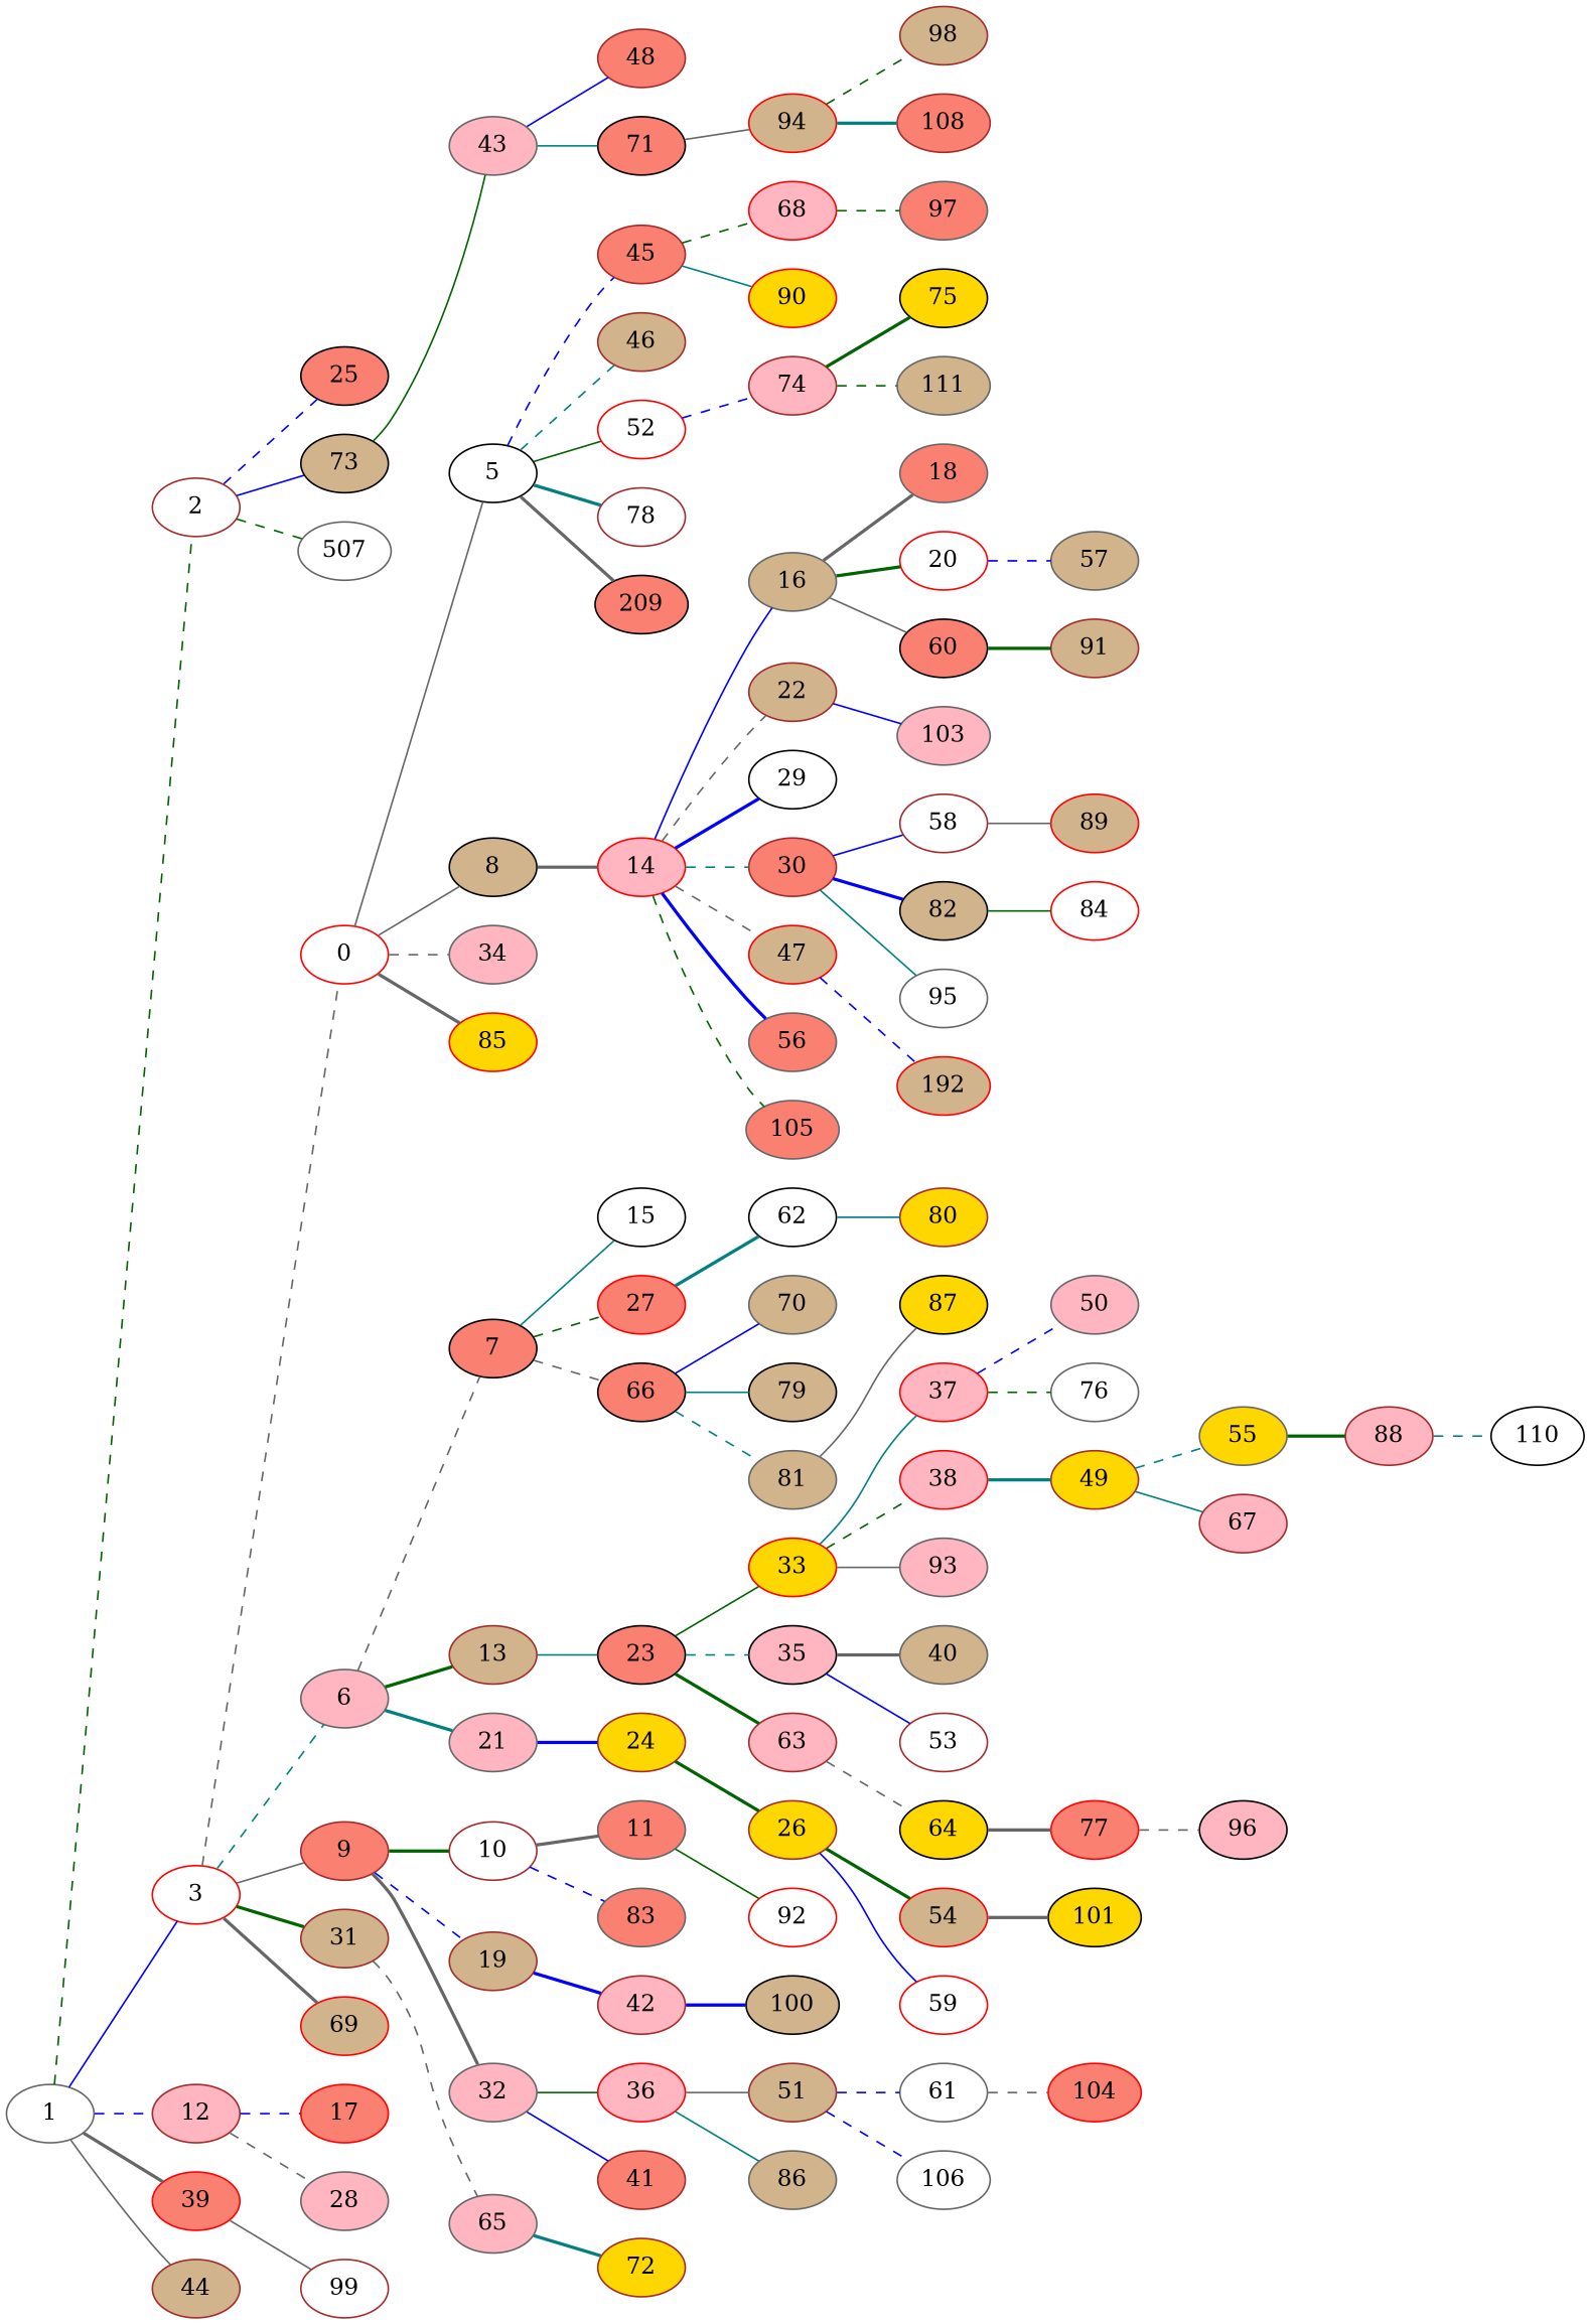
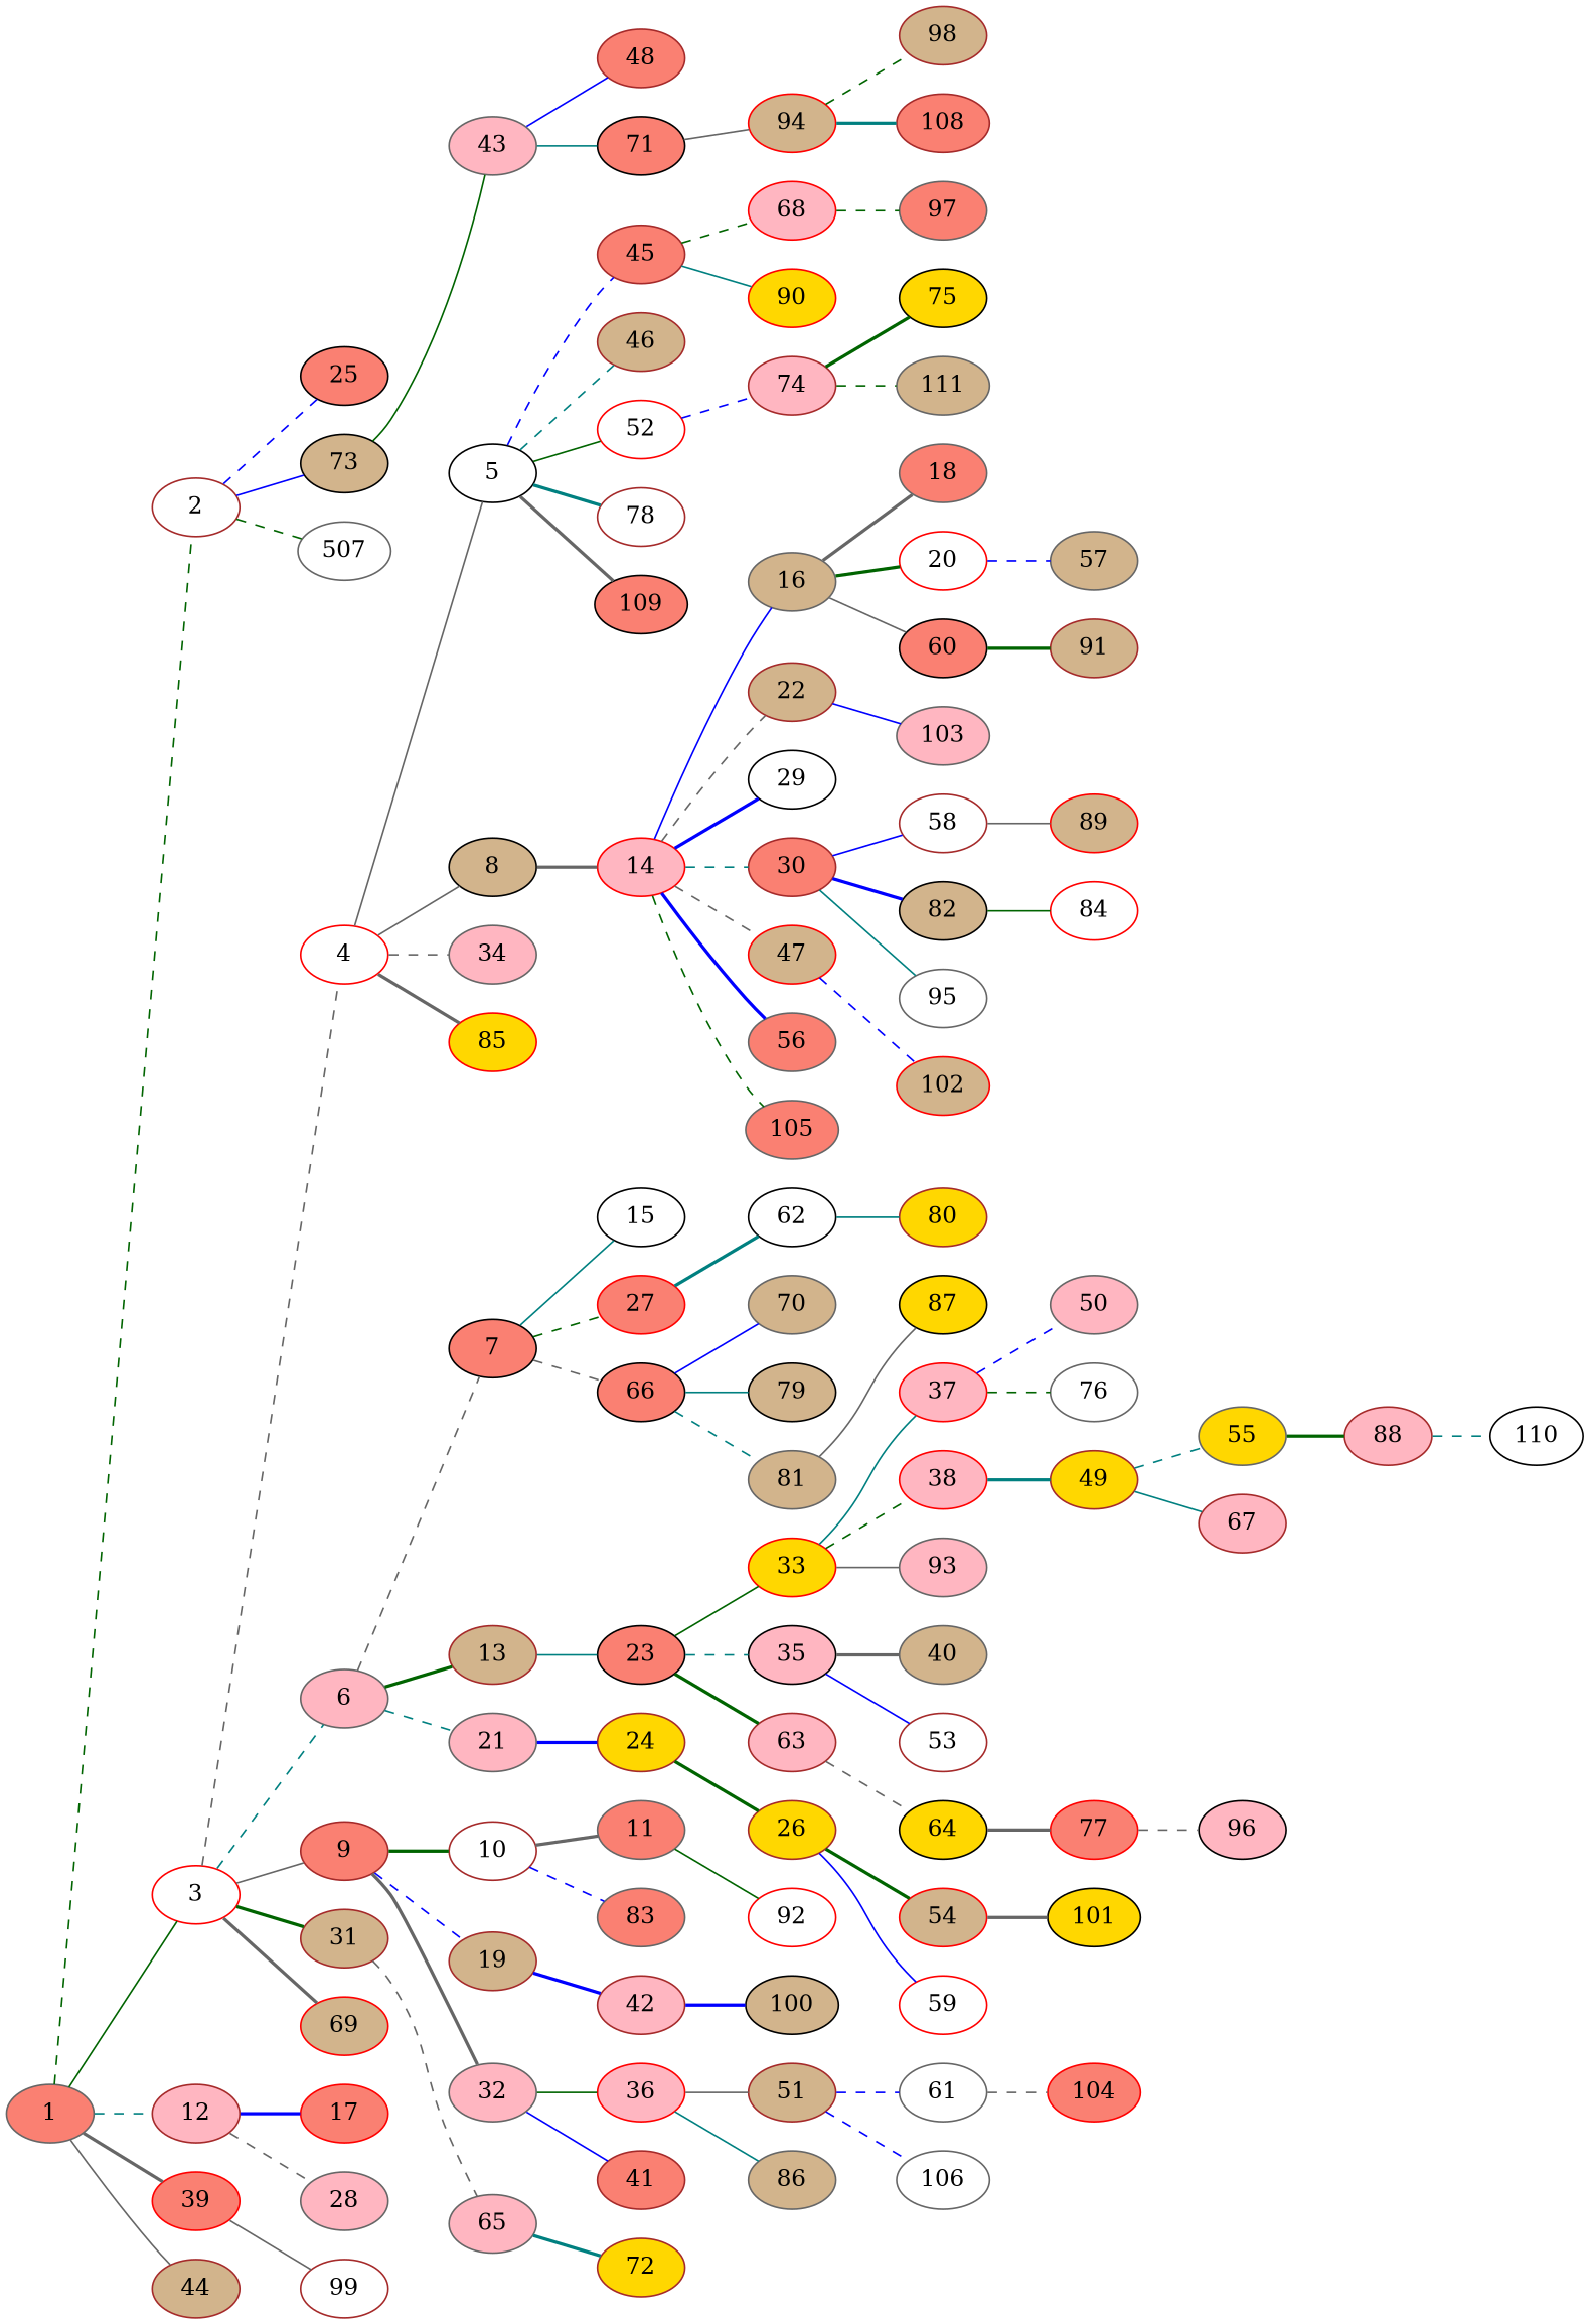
  graph {
    rankdir=LR
    node [color=brown fillcolor=tan style=filled]
    edge [color=gray40 style=dashed]
-   1 [color=gray40 fillcolor=white]
+   1 [color=gray40 fillcolor=salmon]
    2 [fillcolor=white]
    3 [color=red fillcolor=white]
    12 [fillcolor=lightpink]
    39 [color=red fillcolor=salmon]
    44
    25 [color=black fillcolor=salmon]
    73 [color=black]
    n9 [color=gray40 fillcolor=white label=507]
-   4 [color=red fillcolor=white label=0]
+   4 [color=red fillcolor=white]
    6 [color=gray40 fillcolor=lightpink]
    9 [fillcolor=salmon]
    31
    69 [color=red]
    17 [color=red fillcolor=salmon]
    28 [color=gray40 fillcolor=lightpink]
    99 [fillcolor=white]
    43 [color=gray40 fillcolor=lightpink]
    48 [fillcolor=salmon]
    71 [color=black fillcolor=salmon]
    5 [color=black fillcolor=white]
    8 [color=black]
    34 [color=gray40 fillcolor=lightpink]
    85 [color=red fillcolor=gold]
    7 [color=black fillcolor=salmon]
    13
    21 [color=gray40 fillcolor=lightpink]
    10 [fillcolor=white]
    19
    32 [color=gray40 fillcolor=lightpink]
    65 [color=gray40 fillcolor=lightpink]
    45 [fillcolor=salmon]
    46
    52 [color=red fillcolor=white]
    78 [fillcolor=white]
-   109 [color=black fillcolor=salmon label=209]
+   109 [color=black fillcolor=salmon]
    14 [color=red fillcolor=lightpink]
    68 [color=red fillcolor=lightpink]
    90 [color=red fillcolor=gold]
    74 [fillcolor=lightpink]
    15 [color=black fillcolor=white]
    27 [color=red fillcolor=salmon]
    66 [color=black fillcolor=salmon]
    23 [color=black fillcolor=salmon]
    24 [fillcolor=gold]
    62 [color=black fillcolor=white]
    70 [color=gray40]
    79 [color=black]
    81 [color=gray40]
    16 [color=gray40]
    22
    29 [color=black fillcolor=white]
    30 [fillcolor=salmon]
    47 [color=red]
    56 [color=gray40 fillcolor=salmon]
    105 [color=gray40 fillcolor=salmon]
    11 [color=gray40 fillcolor=salmon]
    83 [color=gray40 fillcolor=salmon]
    42 [fillcolor=lightpink]
    36 [color=red fillcolor=lightpink]
    41 [fillcolor=salmon]
    92 [color=red fillcolor=white]
    33 [color=red fillcolor=gold]
    35 [color=black fillcolor=lightpink]
    63 [fillcolor=lightpink]
    18 [color=gray40 fillcolor=salmon]
    20 [color=red fillcolor=white]
    60 [color=black fillcolor=salmon]
    103 [color=gray40 fillcolor=lightpink]
    58 [fillcolor=white]
    82 [color=black]
    95 [color=gray40 fillcolor=white]
-   102 [color=red label=192]
+   102 [color=red]
    57 [color=gray40]
    91
    100 [color=black]
    26 [fillcolor=gold]
    37 [color=red fillcolor=lightpink]
    38 [color=red fillcolor=lightpink]
    93 [color=gray40 fillcolor=lightpink]
    40 [color=gray40]
    53 [fillcolor=white]
    64 [color=black fillcolor=gold]
    54 [color=red]
    59 [color=red fillcolor=white]
    101 [color=black fillcolor=gold]
    80 [fillcolor=gold]
    89 [color=red]
    84 [color=red fillcolor=white]
    72 [fillcolor=gold]
    51
    86 [color=gray40]
    50 [color=gray40 fillcolor=lightpink]
    76 [color=gray40 fillcolor=white]
    49 [fillcolor=gold]
    61 [color=gray40 fillcolor=white]
    106 [color=gray40 fillcolor=white]
    55 [color=gray40 fillcolor=gold]
    67 [fillcolor=lightpink]
    94 [color=red]
    97 [color=gray40 fillcolor=salmon]
    88 [fillcolor=lightpink]
    104 [color=red fillcolor=salmon]
    75 [color=black fillcolor=gold]
    111 [color=gray40]
    110 [color=black fillcolor=white]
    77 [color=red fillcolor=salmon]
    96 [color=black fillcolor=lightpink]
    87 [color=black fillcolor=gold]
    98
    108 [fillcolor=salmon]
    1 -- 2 [color=darkgreen]
-   1 -- 3 [color=blue style=solid]
-   1 -- 12 [color=blue]
+   1 -- 3 [color=darkgreen style=solid]
+   1 -- 12 [color=teal]
    1 -- 39 [style=bold]
    1 -- 44 [style=solid]
    2 -- 25 [color=blue]
    2 -- 73 [color=blue style=solid]
    2 -- n9 [color=darkgreen]
    3 -- 4
    3 -- 6 [color=teal]
    3 -- 9 [style=solid]
    3 -- 31 [color=darkgreen style=bold]
    3 -- 69 [style=bold]
-   12 -- 17 [color=blue]
+   12 -- 17 [color=blue style=bold]
    12 -- 28
    39 -- 99 [style=solid]
    73 -- 43 [color=darkgreen style=solid]
    4 -- 5 [style=solid]
    4 -- 8 [style=solid]
    4 -- 34
    4 -- 85 [style=bold]
    6 -- 7
    6 -- 13 [color=darkgreen style=bold]
-   6 -- 21 [color=teal style=bold]
+   6 -- 21 [color=teal]
    9 -- 10 [color=darkgreen style=bold]
    9 -- 19 [color=blue]
    9 -- 32 [style=bold]
    31 -- 65
    43 -- 48 [color=blue style=solid]
    43 -- 71 [color=teal style=solid]
    71 -- 94 [style=solid]
    5 -- 45 [color=blue]
    5 -- 46 [color=teal]
    5 -- 52 [color=darkgreen style=solid]
    5 -- 78 [color=teal style=bold]
    5 -- 109 [style=bold]
    8 -- 14 [style=bold]
    7 -- 15 [color=teal style=solid]
    7 -- 27 [color=darkgreen]
    7 -- 66
    13 -- 23 [color=teal style=solid]
    21 -- 24 [color=blue style=bold]
    10 -- 11 [style=bold]
    10 -- 83 [color=blue]
    19 -- 42 [color=blue style=bold]
    32 -- 36 [color=darkgreen style=solid]
    32 -- 41 [color=blue style=solid]
    65 -- 72 [color=teal style=bold]
    45 -- 68 [color=darkgreen]
    45 -- 90 [color=teal style=solid]
    52 -- 74 [color=blue]
    14 -- 16 [color=blue style=solid]
    14 -- 22
    14 -- 29 [color=blue style=bold]
    14 -- 30 [color=teal]
    14 -- 47
    14 -- 56 [color=blue style=bold]
    14 -- 105 [color=darkgreen]
    68 -- 97 [color=darkgreen]
    74 -- 75 [color=darkgreen style=bold]
    74 -- 111 [color=darkgreen]
    27 -- 62 [color=teal style=bold]
    66 -- 70 [color=blue style=solid]
    66 -- 79 [color=teal style=solid]
    66 -- 81 [color=teal]
    23 -- 33 [color=darkgreen style=solid]
    23 -- 35 [color=teal]
    23 -- 63 [color=darkgreen style=bold]
    24 -- 26 [color=darkgreen style=bold]
    62 -- 80 [color=teal style=solid]
    81 -- 87 [style=solid]
    16 -- 18 [style=bold]
    16 -- 20 [color=darkgreen style=bold]
    16 -- 60 [style=solid]
    22 -- 103 [color=blue style=solid]
    30 -- 58 [color=blue style=solid]
    30 -- 82 [color=blue style=bold]
    30 -- 95 [color=teal style=solid]
    47 -- 102 [color=blue]
    11 -- 92 [color=darkgreen style=solid]
    42 -- 100 [color=blue style=bold]
    36 -- 51 [style=solid]
    36 -- 86 [color=teal style=solid]
    33 -- 37 [color=teal style=solid]
    33 -- 38 [color=darkgreen]
    33 -- 93 [style=solid]
    35 -- 40 [style=bold]
    35 -- 53 [color=blue style=solid]
    63 -- 64
    20 -- 57 [color=blue]
    60 -- 91 [color=darkgreen style=bold]
    58 -- 89 [style=solid]
    82 -- 84 [color=darkgreen style=solid]
    26 -- 54 [color=darkgreen style=bold]
    26 -- 59 [color=blue style=solid]
    37 -- 50 [color=blue]
    37 -- 76 [color=darkgreen]
    38 -- 49 [color=teal style=bold]
    64 -- 77 [style=bold]
    54 -- 101 [style=bold]
    51 -- 61 [color=blue]
    51 -- 106 [color=blue]
    49 -- 55 [color=teal]
    49 -- 67 [color=teal style=solid]
    61 -- 104
    55 -- 88 [color=darkgreen style=bold]
    94 -- 98 [color=darkgreen]
    94 -- 108 [color=teal style=bold]
    88 -- 110 [color=teal]
    77 -- 96
  }
